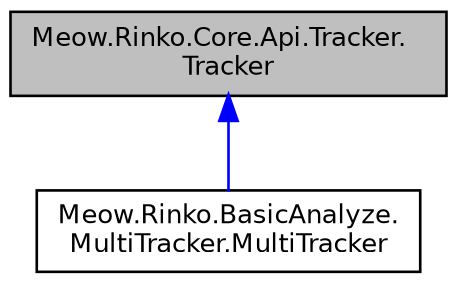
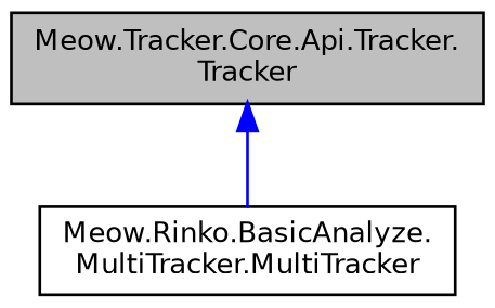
  digraph {
    rankdir=TB
    node [color=black fontname=Helvetica fontsize=10 shape=record style=filled]
-   n1 [fillcolor=grey75 fontcolor=black height=0.2 label="Meow.Rinko.Core.Api.Tracker.\lTracker" width=0.4]
+   n1 [fillcolor=grey75 fontcolor=black height=0.2 label="Meow.Tracker.Core.Api.Tracker.\lTracker" width=0.4]
    n2 [fillcolor=white height=0.2 label="Meow.Rinko.BasicAnalyze.\lMultiTracker.MultiTracker" width=0.4]
    n1 -> n2 [color=blue dir=back fontname=Helvetica fontsize=10 labelfontname=Helvetica labelfontsize=10 style=solid]
  }
